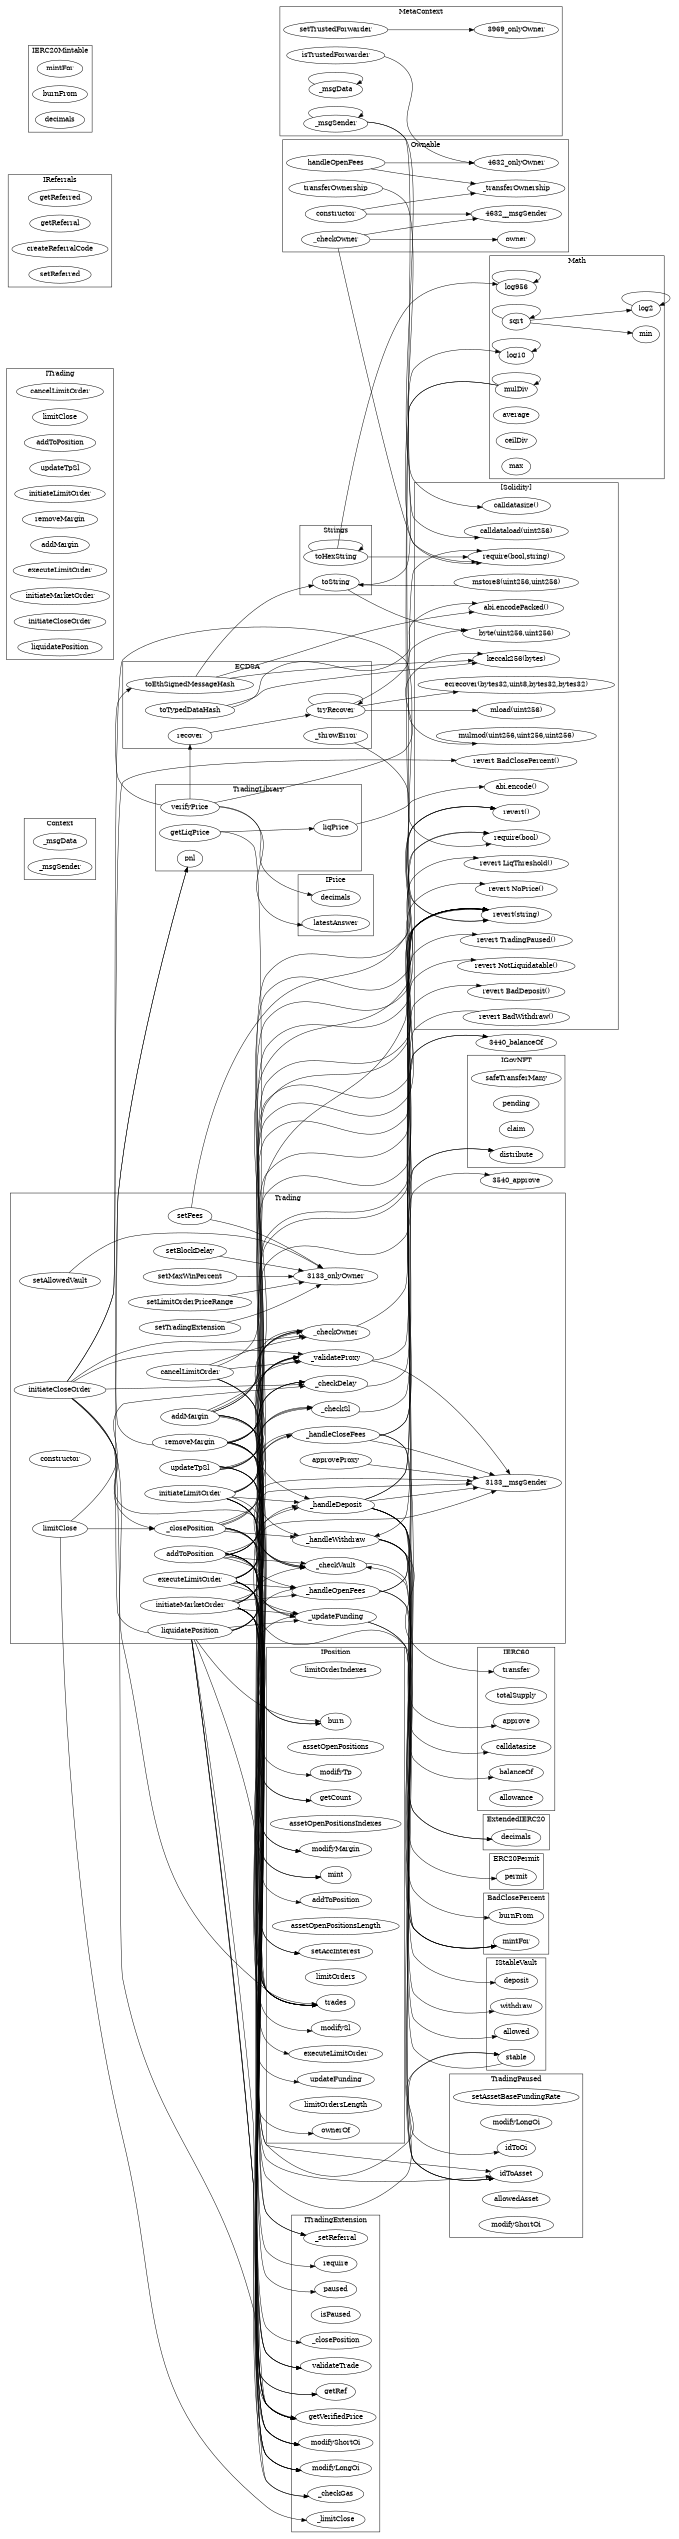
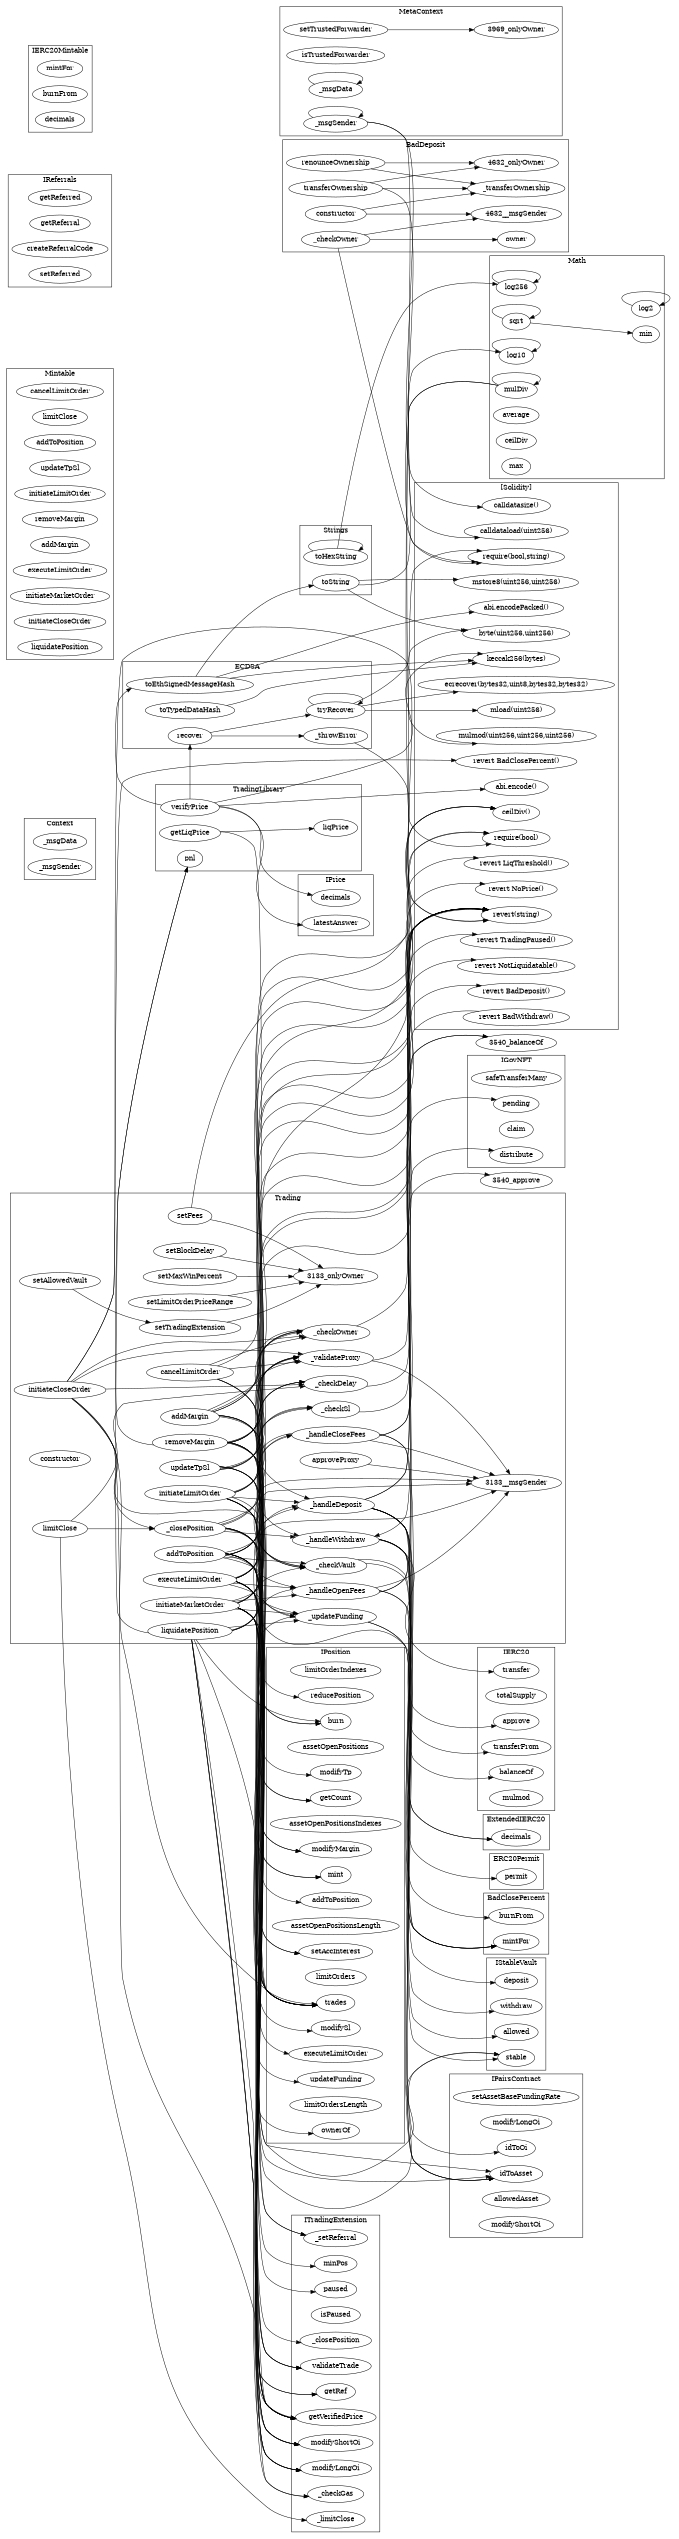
  strict digraph {
    rankdir=LR
    n1 [label=_throwError]
    n2 [label=tryRecover]
    n3 [label=toTypedDataHash]
    n4 [label=toEthSignedMessageHash]
    n5 [label=recover]
    n6 [label=setTrustedForwarder]
    "3969_onlyOwner"
    n8 [label=_msgSender]
    n9 [label=_msgData]
    n10 [label=isTrustedForwarder]
    n11 [label=decimals]
    n12 [label=latestAnswer]
    n13 [label=safeTransferMany]
    n14 [label=pending]
    n15 [label=claim]
    n16 [label=distribute]
    n17 [label=_msgData]
    n18 [label=_msgSender]
    n19 [label=_transferOwnership]
-   n20 [label=handleOpenFees]
+   n20 [label=renounceOwnership]
    "4632_onlyOwner"
    n22 [label=owner]
    n23 [label=constructor]
    "4632__msgSender"
    n25 [label=transferOwnership]
    n26 [label=_checkOwner]
    n27 [label=limitOrderIndexes]
    n28 [label=ownerOf]
    n29 [label=addToPosition]
    n30 [label=assetOpenPositions]
    n31 [label=mint]
    n32 [label=setAccInterest]
    n33 [label=assetOpenPositionsIndexes]
    n34 [label=executeLimitOrder]
    n35 [label=trades]
    n36 [label=updateFunding]
    n37 [label=assetOpenPositionsLength]
    n38 [label=modifySl]
    n39 [label=limitOrders]
    n40 [label=burn]
+   n41 [label=reducePosition]
    n42 [label=getCount]
    n43 [label=modifyTp]
    n44 [label=limitOrdersLength]
    n45 [label=modifyMargin]
    n46 [label=transfer]
    n47 [label=totalSupply]
    n48 [label=approve]
-   n49 [label=calldatasize]
+   n49 [label=transferFrom]
    n50 [label=balanceOf]
-   n51 [label=allowance]
-   n52 [label=log956]
+   n51 [label=mulmod]
+   n52 [label=log256]
    n53 [label=sqrt]
    n54 [label=min]
    n55 [label=log2]
    n56 [label=log10]
    n57 [label=mulDiv]
    n58 [label=average]
    n59 [label=ceilDiv]
    n60 [label=max]
    n61 [label=_setReferral]
-   n62 [label=require]
+   n62 [label=minPos]
    n63 [label=paused]
    n64 [label=isPaused]
    n65 [label=validateTrade]
    n66 [label=_closePosition]
    n67 [label=modifyShortOi]
    n68 [label=_checkGas]
    n69 [label=modifyLongOi]
    n70 [label=getVerifiedPrice]
    n71 [label=_limitClose]
    n72 [label=getRef]
    n73 [label=cancelLimitOrder]
    n74 [label=limitClose]
    n75 [label=addToPosition]
    n76 [label=updateTpSl]
    n77 [label=initiateLimitOrder]
    n78 [label=removeMargin]
    n79 [label=addMargin]
    n80 [label=executeLimitOrder]
    n81 [label=initiateMarketOrder]
    n82 [label=initiateCloseOrder]
    n83 [label=liquidatePosition]
    n84 [label=setFees]
    "3133_onlyOwner"
    n86 [label=addMargin]
    n87 [label=_checkVault]
    n88 [label=_handleDeposit]
    n89 [label=_checkOwner]
    n90 [label=_validateProxy]
    n91 [label=_checkSl]
    n92 [label=_handleWithdraw]
    n93 [label=initiateCloseOrder]
    n94 [label=_checkDelay]
    n95 [label=_closePosition]
    n96 [label=addToPosition]
    n97 [label=_updateFunding]
    n98 [label=_handleOpenFees]
    n99 [label=removeMargin]
    n100 [label=cancelLimitOrder]
    n101 [label=approveProxy]
    "3133__msgSender"
    n103 [label=liquidatePosition]
    n104 [label=_handleCloseFees]
    n105 [label=setTradingExtension]
    n106 [label=setMaxWinPercent]
    n107 [label=limitClose]
    n108 [label=executeLimitOrder]
    n109 [label=setLimitOrderPriceRange]
    n110 [label=initiateMarketOrder]
    n111 [label=initiateLimitOrder]
    n112 [label=constructor]
    n113 [label=setAllowedVault]
    n114 [label=updateTpSl]
    n115 [label=setBlockDelay]
    n116 [label=getReferred]
    n117 [label=getReferral]
    n118 [label=createReferralCode]
    n119 [label=setReferred]
    n120 [label=toString]
    n121 [label=toHexString]
    n122 [label=decimals]
    n123 [label=burnFrom]
    n124 [label=mintFor]
    n125 [label=pnl]
    n126 [label=verifyPrice]
    n127 [label=liqPrice]
    n128 [label=getLiqPrice]
    n129 [label=permit]
    n130 [label=setAssetBaseFundingRate]
    n131 [label=modifyLongOi]
    n132 [label=idToAsset]
    n133 [label=idToOi]
    n134 [label=allowedAsset]
    n135 [label=modifyShortOi]
    n136 [label=mintFor]
    n137 [label=burnFrom]
    n138 [label=decimals]
    n139 [label=stable]
    n140 [label=withdraw]
    n141 [label=deposit]
    n142 [label=allowed]
    "revert(string)"
    "ecrecover(bytes32,uint8,bytes32,bytes32)"
    "byte(uint256,uint256)"
    "mload(uint256)"
    "keccak256(bytes)"
    "abi.encodePacked()"
    "calldataload(uint256)"
    "calldatasize()"
    "require(bool,string)"
    "mulmod(uint256,uint256,uint256)"
    "require(bool)"
-   "revert()"
+   "revert()" [label="ceilDiv()"]
    "revert BadWithdraw()"
    "revert BadClosePercent()"
    "revert LiqThreshold()"
    "revert BadDeposit()"
    "revert NotLiquidatable()"
    "revert TradingPaused()"
    "revert NoPrice()"
    "mstore8(uint256,uint256)"
    "abi.encode()"
-   "3540_balanceOf" [label="3440_balanceOf"]
+   "3540_balanceOf"
    "3540_approve"
    subgraph cluster_1 {
      label=ECDSA
      n1
      n2
      n3
      n4
      n5
    }
    subgraph cluster_2 {
      label=MetaContext
      n6
      "3969_onlyOwner"
      n8
      n9
      n10
    }
    subgraph cluster_3 {
      label=IPrice
      n11
      n12
    }
    subgraph cluster_4 {
      label=IGovNFT
      n13
      n14
      n15
      n16
    }
    subgraph cluster_5 {
      label=Context
      n17
      n18
    }
    subgraph cluster_6 {
-     label=Ownable
+     label=BadDeposit
      n19
      n20
      "4632_onlyOwner"
      n22
      n23
      "4632__msgSender"
      n25
      n26
    }
    subgraph cluster_7 {
      label=IPosition
      n27
      n28
      n29
      n30
      n31
      n32
      n33
      n34
      n35
      n36
      n37
      n38
      n39
      n40
+     n41
      n42
      n43
      n44
      n45
    }
    subgraph cluster_8 {
-     label=IERC60
+     label=IERC20
      n46
      n47
      n48
      n49
      n50
      n51
    }
    subgraph cluster_9 {
      label=Math
      n52
      n53
      n54
      n55
      n56
      n57
      n58
      n59
      n60
    }
    subgraph cluster_10 {
      label=ITradingExtension
      n61
      n62
      n63
      n64
      n65
      n66
      n67
      n68
      n69
      n70
      n71
      n72
    }
    subgraph cluster_11 {
-     label=ITrading
+     label=Mintable
      n73
      n74
      n75
      n76
      n77
      n78
      n79
      n80
      n81
      n82
      n83
    }
    subgraph cluster_12 {
      label=Trading
      n84
      "3133_onlyOwner"
      n86
      n87
      n88
      n89
      n90
      n91
      n92
      n93
      n94
      n95
      n96
      n97
      n98
      n99
      n100
      n101
      "3133__msgSender"
      n103
      n104
      n105
      n106
      n107
      n108
      n109
      n110
      n111
      n112
      n113
      n114
      n115
    }
    subgraph cluster_13 {
      label=IReferrals
      n116
      n117
      n118
      n119
    }
    subgraph cluster_14 {
      label=Strings
      n120
      n121
    }
    subgraph cluster_15 {
      label=ExtendedIERC20
      n122
    }
    subgraph cluster_16 {
      label=BadClosePercent
      n123
      n124
    }
    subgraph cluster_17 {
      label=TradingLibrary
      n125
      n126
      n127
      n128
    }
    subgraph cluster_18 {
      label=ERC20Permit
      n129
    }
    subgraph cluster_19 {
-     label=TradingPaused
+     label=IPairsContract
      n130
      n131
      n132
      n133
      n134
      n135
    }
    subgraph cluster_20 {
      label=IERC20Mintable
      n136
      n137
      n138
    }
    subgraph cluster_21 {
      label=IStableVault
      n139
      n140
      n141
      n142
    }
    subgraph cluster_22 {
      label="[Solidity]"
      "revert(string)"
      "ecrecover(bytes32,uint8,bytes32,bytes32)"
      "byte(uint256,uint256)"
      "mload(uint256)"
      "keccak256(bytes)"
      "abi.encodePacked()"
      "calldataload(uint256)"
      "calldatasize()"
      "require(bool,string)"
      "mulmod(uint256,uint256,uint256)"
      "require(bool)"
      "revert()"
      "revert BadWithdraw()"
      "revert BadClosePercent()"
      "revert LiqThreshold()"
      "revert BadDeposit()"
      "revert NotLiquidatable()"
      "revert TradingPaused()"
      "revert NoPrice()"
      "mstore8(uint256,uint256)"
      "abi.encode()"
    }
    n1 -> "revert(string)"
    n2 -> n2
    n2 -> "ecrecover(bytes32,uint8,bytes32,bytes32)"
    n2 -> "byte(uint256,uint256)"
    n2 -> "mload(uint256)"
    n3 -> "keccak256(bytes)"
-   n3 -> "abi.encodePacked()"
    n4 -> n120
    n4 -> "keccak256(bytes)"
    n4 -> "abi.encodePacked()"
+   n5 -> n1
    n5 -> n2
    n6 -> "3969_onlyOwner"
    n8 -> n8
    n8 -> "calldataload(uint256)"
    n8 -> "calldatasize()"
    n9 -> n9
    n20 -> n19
    n20 -> "4632_onlyOwner"
    n23 -> n19
    n23 -> "4632__msgSender"
-   n10 -> "4632_onlyOwner"
+   n25 -> n19
+   n25 -> "4632_onlyOwner"
    n25 -> "require(bool,string)"
    n26 -> n22
    n26 -> "4632__msgSender"
    n26 -> "require(bool,string)"
    n52 -> n52
    n53 -> n53
    n53 -> n54
-   n53 -> n55
    n55 -> n55
    n56 -> n56
    n57 -> n57
    n57 -> "mulmod(uint256,uint256,uint256)"
    n57 -> "require(bool)"
    n84 -> "3133_onlyOwner"
    n84 -> "require(bool)"
    n86 -> n35
    n86 -> n45
    n86 -> n87
    n86 -> n88
    n86 -> n89
    n86 -> n90
    n86 -> n132
    n86 -> "revert(string)"
    n86 -> "revert()"
-   n139 -> n87
+   n87 -> n139
    n87 -> n142
    n88 -> n48
    n88 -> n49
    n88 -> n122
    n88 -> n123
    n88 -> n129
    n88 -> n141
    n88 -> "revert BadDeposit()"
    n88 -> "3540_balanceOf"
    n89 -> n28
    n89 -> "revert(string)"
    n90 -> "3133__msgSender"
    n90 -> "require(bool,string)"
    n91 -> "revert(string)"
    n92 -> n46
    n92 -> n50
    n92 -> n122
    n92 -> n124
    n92 -> n140
    n93 -> n35
    n93 -> n70
    n93 -> n87
    n93 -> n89
    n93 -> n90
    n93 -> n94
    n93 -> n95
    n93 -> "revert(string)"
    n93 -> "revert BadClosePercent()"
    n94 -> "revert(string)"
    n95 -> n32
    n95 -> n40
+   n95 -> n41
    n95 -> n62
    n95 -> n66
    n95 -> n92
    n95 -> n97
    n95 -> "3133__msgSender"
    n95 -> n104
    n95 -> "revert(string)"
    n96 -> n29
    n96 -> n32
    n96 -> n35
    n96 -> n65
    n96 -> n67
    n96 -> n69
    n96 -> n70
    n96 -> n87
    n96 -> n88
    n96 -> n89
    n96 -> n90
    n96 -> n94
    n96 -> n97
    n96 -> n98
    n96 -> "revert(string)"
    n97 -> n36
    n97 -> n132
    n97 -> n133
    n98 -> n16
    n98 -> n72
-   n88 -> "3133__msgSender"
+   n98 -> "3133__msgSender"
    n98 -> n124
    n98 -> n132
    n98 -> "3540_balanceOf"
    n99 -> n35
    n99 -> n45
    n99 -> n70
    n99 -> n87
    n99 -> n89
    n99 -> n90
    n99 -> n92
    n99 -> n125
    n99 -> n132
    n99 -> "revert(string)"
    n99 -> "revert()"
    n99 -> "revert LiqThreshold()"
    n100 -> n35
    n100 -> n40
    n100 -> n89
    n100 -> n90
    n100 -> n124
    n100 -> "revert()"
    n101 -> "3133__msgSender"
    n103 -> n35
    n103 -> n40
    n103 -> n67
    n103 -> n68
    n103 -> n69
    n103 -> n70
    n103 -> n97
    n103 -> "3133__msgSender"
    n103 -> n104
    n103 -> n125
    n103 -> "revert(string)"
    n103 -> "revert NotLiquidatable()"
-   n104 -> n16
+   n104 -> n14
    n104 -> n72
    n104 -> "3133__msgSender"
    n104 -> n124
    n104 -> n132
    n104 -> "3540_approve"
    n105 -> "3133_onlyOwner"
    n106 -> "3133_onlyOwner"
    n107 -> n71
    n107 -> n94
    n107 -> n95
    n108 -> n34
    n108 -> n35
    n108 -> n63
    n108 -> n67
    n108 -> n68
    n108 -> n69
    n108 -> n70
    n108 -> n94
    n108 -> n97
    n108 -> n98
    n108 -> "3133__msgSender"
    n108 -> "revert(string)"
    n108 -> "require(bool)"
    n108 -> "revert TradingPaused()"
    n109 -> "3133_onlyOwner"
    n110 -> n31
    n110 -> n42
    n110 -> n61
    n110 -> n65
    n110 -> n67
    n110 -> n69
    n110 -> n70
    n110 -> n87
    n110 -> n88
    n110 -> n90
    n110 -> n91
    n110 -> n94
    n110 -> n97
    n110 -> n98
    n110 -> n139
    n111 -> n31
    n111 -> n42
    n111 -> n61
    n111 -> n65
    n111 -> n87
    n111 -> n88
    n111 -> n90
    n111 -> n91
    n111 -> n139
    n111 -> "revert(string)"
    n111 -> "revert NoPrice()"
-   n113 -> "3133_onlyOwner"
+   n113 -> n105
    n114 -> n35
    n114 -> n38
    n114 -> n43
    n114 -> n70
    n114 -> n89
    n114 -> n90
    n114 -> n91
    n114 -> "revert(string)"
    n115 -> "3133_onlyOwner"
    n120 -> n56
    n120 -> "byte(uint256,uint256)"
-   "mstore8(uint256,uint256)" -> n120
+   n120 -> "mstore8(uint256,uint256)"
    n121 -> n52
    n121 -> n121
-   n121 -> "require(bool,string)"
    n126 -> n4
    n126 -> n5
    n126 -> n11
    n126 -> n12
    n126 -> "keccak256(bytes)"
-   n127 -> "abi.encode()"
+   n126 -> "abi.encode()"
    n128 -> n35
    n128 -> n127
    "revert BadWithdraw()" -> n92
  }
